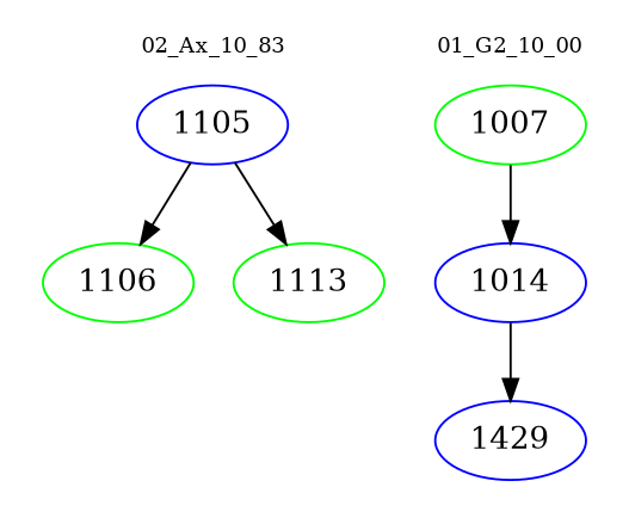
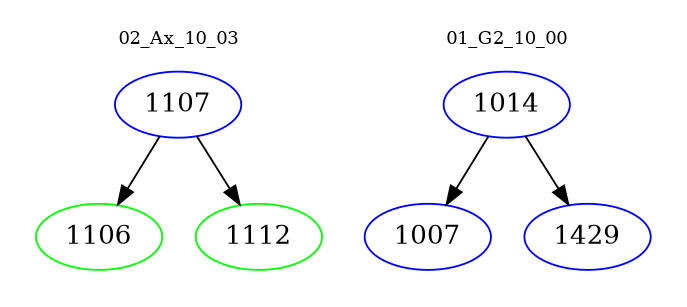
  digraph {
    node [color=blue]
    edge [color=black]
-   n1 [label=1105]
+   n1 [label=1107]
    n2 [color=green label=1106]
-   n3 [color=green label=1113]
+   n3 [color=green label=1112]
    n4 [label=1014]
-   n5 [color=green label=1007]
+   n5 [label=1007]
    n6 [label=1429]
    subgraph cluster_1 {
      color=white
      fontsize=10
-     label="02_Ax_10_83"
+     label="02_Ax_10_03"
      n1
      n2
      n3
    }
    subgraph cluster_2 {
      color=white
      fontsize=10
      label="01_G2_10_00"
      n4
      n5
      n6
    }
    n1 -> n2
    n1 -> n3
-   n5 -> n4
+   n4 -> n5
    n4 -> n6
  }
